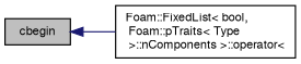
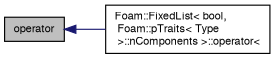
  digraph {
    rankdir=LR
    node [color=black fontname=FreeSans fontsize=10 shape=record]
-   n1 [fillcolor=grey75 fontcolor=black height=0.2 label=cbegin style=filled width=0.4]
+   n1 [fillcolor=grey75 fontcolor=black height=0.2 label=operator style=filled width=0.4]
    n2 [height=0.2 label="Foam::FixedList\< bool,\l Foam::pTraits\< Type\l \>::nComponents \>::operator\<" width=0.4]
    n1 -> n2 [color=midnightblue dir=back fontname=FreeSans fontsize=10 labelfontname=FreeSans labelfontsize=10 style=solid]
  }
